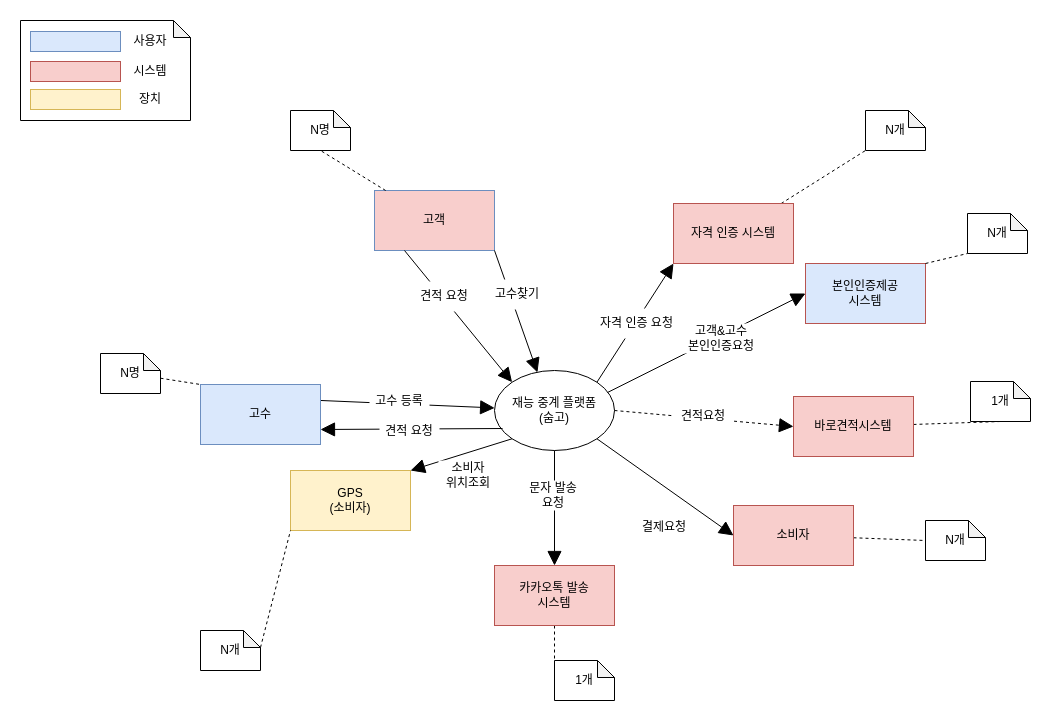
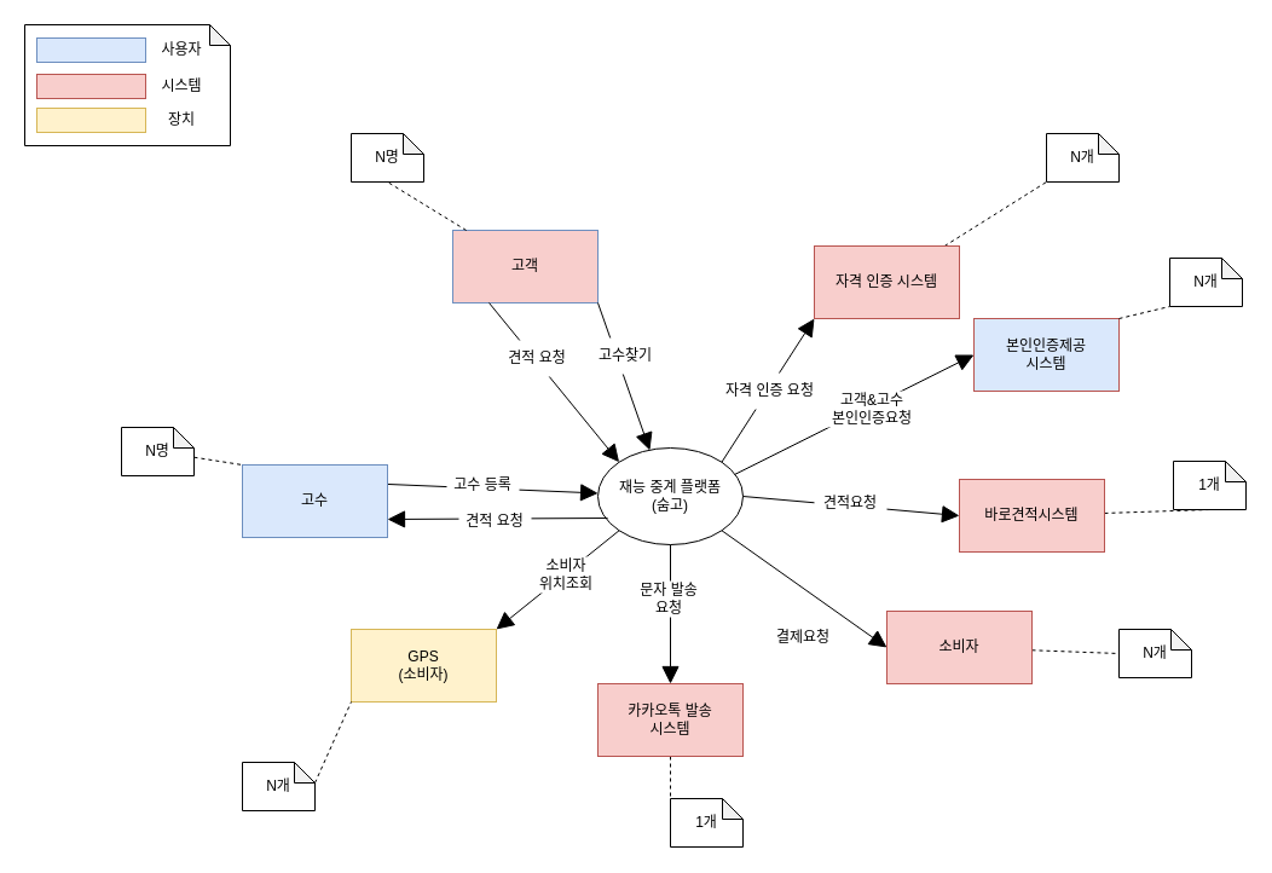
  <mxCell id="0" />
  <mxCell id="1" parent="0" />
  <mxCell id="2" value="재능 중계 플랫폼&lt;br&gt;(숨고)" style="ellipse;whiteSpace=wrap;html=1;" vertex="1" parent="1"><mxGeometry x="494" y="370" width="120" height="80" as="geometry" /></mxCell>
  <mxCell id="3" value="고객" style="rounded=0;whiteSpace=wrap;html=1;fillColor=#f8cecc;strokeColor=#6c8ebf;" vertex="1" parent="1"><mxGeometry x="374" y="190" width="120" height="60" as="geometry" /></mxCell>
  <mxCell id="4" style="edgeStyle=none;rounded=0;orthogonalLoop=1;jettySize=auto;html=1;entryX=0;entryY=0;entryDx=0;entryDy=0;dashed=1;endArrow=none;endFill=0;startArrow=none;" edge="1" parent="1" source="15" target="6"><mxGeometry relative="1" as="geometry"><mxPoint x="200" y="203" as="targetPoint" /></mxGeometry></mxCell>
  <mxCell id="5" style="edgeStyle=none;rounded=0;orthogonalLoop=1;jettySize=auto;html=1;endArrow=block;endFill=1;startSize=13;endSize=12;" edge="1" parent="1" target="2"><mxGeometry relative="1" as="geometry"><mxPoint x="320" y="399.974" as="sourcePoint" /><mxPoint x="494" y="397" as="targetPoint" /></mxGeometry></mxCell>
  <mxCell id="6" value="고수" style="rounded=0;whiteSpace=wrap;html=1;fillColor=#dae8fc;strokeColor=#6c8ebf;" vertex="1" parent="1"><mxGeometry x="200" y="384" width="120" height="60" as="geometry" /></mxCell>
  <mxCell id="7" style="edgeStyle=none;rounded=0;orthogonalLoop=1;jettySize=auto;html=1;entryX=0;entryY=0.5;entryDx=0;entryDy=0;entryPerimeter=0;dashed=1;endArrow=none;endFill=0;" edge="1" parent="1" source="8" target="11"><mxGeometry relative="1" as="geometry" /></mxCell>
  <mxCell id="8" value="소비자" style="rounded=0;whiteSpace=wrap;html=1;fillColor=#f8cecc;strokeColor=#b85450;" vertex="1" parent="1"><mxGeometry x="733" y="505" width="120" height="60" as="geometry" /></mxCell>
  <mxCell id="9" style="edgeStyle=none;rounded=0;orthogonalLoop=1;jettySize=auto;html=1;entryX=0.5;entryY=1;entryDx=0;entryDy=0;entryPerimeter=0;dashed=1;endArrow=none;endFill=0;" edge="1" parent="1" source="10" target="12"><mxGeometry relative="1" as="geometry" /></mxCell>
  <mxCell id="10" value="바로견적시스템" style="rounded=0;whiteSpace=wrap;html=1;fillColor=#f8cecc;strokeColor=#b85450;" vertex="1" parent="1"><mxGeometry x="793" y="396" width="120" height="60" as="geometry" /></mxCell>
  <mxCell id="11" value="N개" style="shape=note;whiteSpace=wrap;html=1;backgroundOutline=1;darkOpacity=0.05;size=17;" vertex="1" parent="1"><mxGeometry x="925" y="520" width="60" height="40" as="geometry" /></mxCell>
  <mxCell id="12" value="1개" style="shape=note;whiteSpace=wrap;html=1;backgroundOutline=1;darkOpacity=0.05;size=17;" vertex="1" parent="1"><mxGeometry x="970" y="381" width="60" height="40" as="geometry" /></mxCell>
  <mxCell id="13" value="N명" style="shape=note;whiteSpace=wrap;html=1;backgroundOutline=1;darkOpacity=0.05;size=17;" vertex="1" parent="1"><mxGeometry x="290" y="110" width="60" height="40" as="geometry" /></mxCell>
  <mxCell id="14" value="" style="edgeStyle=none;rounded=0;orthogonalLoop=1;jettySize=auto;html=1;dashed=1;endArrow=none;endFill=0;entryX=0.5;entryY=1;entryDx=0;entryDy=0;entryPerimeter=0;" edge="1" parent="1" source="3" target="13"><mxGeometry relative="1" as="geometry"><mxPoint x="564" y="130" as="sourcePoint" /><mxPoint x="516" y="110" as="targetPoint" /></mxGeometry></mxCell>
  <mxCell id="15" value="N명" style="shape=note;whiteSpace=wrap;html=1;backgroundOutline=1;darkOpacity=0.05;size=17;" vertex="1" parent="1"><mxGeometry x="100" y="353" width="60" height="40" as="geometry" /></mxCell>
  <mxCell id="16" style="edgeStyle=none;rounded=0;orthogonalLoop=1;jettySize=auto;html=1;entryX=0;entryY=0.5;entryDx=0;entryDy=0;entryPerimeter=0;dashed=1;endArrow=none;endFill=0;" edge="1" parent="1" source="17" target="18"><mxGeometry relative="1" as="geometry" /></mxCell>
  <mxCell id="17" value="카카오톡 발송&lt;br&gt;시스템" style="rounded=0;whiteSpace=wrap;html=1;fillColor=#f8cecc;strokeColor=#b85450;" vertex="1" parent="1"><mxGeometry x="494" y="565" width="120" height="60" as="geometry" /></mxCell>
  <mxCell id="18" value="1개" style="shape=note;whiteSpace=wrap;html=1;backgroundOutline=1;darkOpacity=0.05;size=17;" vertex="1" parent="1"><mxGeometry x="554" y="660" width="60" height="40" as="geometry" /></mxCell>
  <mxCell id="19" value="고수 등록" style="text;html=1;align=center;verticalAlign=middle;whiteSpace=wrap;rounded=0;fillColor=default;" vertex="1" parent="1"><mxGeometry x="369" y="386" width="60" height="30" as="geometry" /></mxCell>
  <mxCell id="20" style="edgeStyle=none;rounded=0;orthogonalLoop=1;jettySize=auto;html=1;entryX=0;entryY=1;entryDx=0;entryDy=0;entryPerimeter=0;endArrow=none;endFill=0;startSize=13;endSize=12;dashed=1;" edge="1" parent="1" source="21" target="22"><mxGeometry relative="1" as="geometry" /></mxCell>
  <mxCell id="21" value="자격 인증 시스템" style="rounded=0;whiteSpace=wrap;html=1;fillColor=#f8cecc;strokeColor=#b85450;" vertex="1" parent="1"><mxGeometry x="673" y="203" width="120" height="60" as="geometry" /></mxCell>
  <mxCell id="22" value="N개" style="shape=note;whiteSpace=wrap;html=1;backgroundOutline=1;darkOpacity=0.05;size=17;" vertex="1" parent="1"><mxGeometry x="865" y="110" width="60" height="40" as="geometry" /></mxCell>
  <mxCell id="23" style="edgeStyle=none;rounded=0;orthogonalLoop=1;jettySize=auto;html=1;endArrow=block;endFill=1;startSize=13;endSize=12;entryX=0;entryY=0.5;entryDx=0;entryDy=0;exitX=1;exitY=1;exitDx=0;exitDy=0;" edge="1" parent="1" source="2" target="8"><mxGeometry relative="1" as="geometry"><mxPoint x="401.334" y="290" as="sourcePoint" /><mxPoint x="507.574" y="391.716" as="targetPoint" /></mxGeometry></mxCell>
  <mxCell id="24" value="결제요청" style="text;html=1;align=center;verticalAlign=middle;whiteSpace=wrap;rounded=0;fillColor=default;" vertex="1" parent="1"><mxGeometry x="634" y="512" width="60" height="30" as="geometry" /></mxCell>
- <mxCell id="25" style="edgeStyle=none;rounded=0;orthogonalLoop=1;jettySize=auto;html=1;endArrow=block;endFill=1;startSize=13;endSize=12;entryX=0;entryY=0.5;entryDx=0;entryDy=0;exitX=1;exitY=0.5;exitDx=0;exitDy=0;dashed=1;" edge="1" parent="1" source="2" target="10"><mxGeometry relative="1" as="geometry"><mxPoint x="606.426" y="448.284" as="sourcePoint" /><mxPoint x="840" y="510" as="targetPoint" /></mxGeometry></mxCell>
+ <mxCell id="25" style="edgeStyle=none;rounded=0;orthogonalLoop=1;jettySize=auto;html=1;endArrow=block;endFill=1;startSize=13;endSize=12;entryX=0;entryY=0.5;entryDx=0;entryDy=0;exitX=1;exitY=0.5;exitDx=0;exitDy=0;" edge="1" parent="1" source="2" target="10"><mxGeometry relative="1" as="geometry"><mxPoint x="606.426" y="448.284" as="sourcePoint" /><mxPoint x="840" y="510" as="targetPoint" /></mxGeometry></mxCell>
  <mxCell id="26" value="견적요청" style="text;html=1;align=center;verticalAlign=middle;whiteSpace=wrap;rounded=0;fillColor=default;" vertex="1" parent="1"><mxGeometry x="673" y="401" width="60" height="30" as="geometry" /></mxCell>
  <mxCell id="27" style="edgeStyle=none;rounded=0;orthogonalLoop=1;jettySize=auto;html=1;endArrow=block;endFill=1;startSize=13;endSize=12;entryX=0;entryY=1;entryDx=0;entryDy=0;exitX=1;exitY=0;exitDx=0;exitDy=0;" edge="1" parent="1" source="2" target="21"><mxGeometry relative="1" as="geometry"><mxPoint x="624" y="420" as="sourcePoint" /><mxPoint x="840" y="390" as="targetPoint" /></mxGeometry></mxCell>
  <mxCell id="28" value="자격 인증 요청" style="text;html=1;align=center;verticalAlign=middle;whiteSpace=wrap;rounded=0;fillColor=default;" vertex="1" parent="1"><mxGeometry x="596" y="308" width="81" height="30" as="geometry" /></mxCell>
  <mxCell id="29" style="edgeStyle=none;rounded=0;orthogonalLoop=1;jettySize=auto;html=1;endArrow=block;endFill=1;startSize=13;endSize=12;exitX=1;exitY=1;exitDx=0;exitDy=0;entryX=0.358;entryY=0.025;entryDx=0;entryDy=0;entryPerimeter=0;" edge="1" parent="1" source="3" target="2"><mxGeometry relative="1" as="geometry"><mxPoint x="460.004" y="183.28" as="sourcePoint" /><mxPoint x="570" y="370" as="targetPoint" /></mxGeometry></mxCell>
  <mxCell id="30" style="edgeStyle=none;rounded=0;orthogonalLoop=1;jettySize=auto;html=1;endArrow=block;endFill=1;startSize=13;endSize=12;entryX=0;entryY=0;entryDx=0;entryDy=0;exitX=0.25;exitY=1;exitDx=0;exitDy=0;" edge="1" parent="1" source="3" target="2"><mxGeometry width="350" height="298" relative="1" as="geometry"><mxPoint x="599" y="220" as="sourcePoint" /><mxPoint x="540" y="370" as="targetPoint" /></mxGeometry></mxCell>
  <mxCell id="31" value="견적 요청" style="text;html=1;align=center;verticalAlign=middle;whiteSpace=wrap;rounded=0;fillColor=default;" vertex="1" parent="30"><mxGeometry x="414" y="281" width="60" height="30" as="geometry" /></mxCell>
  <mxCell id="32" value="고수찾기" style="text;html=1;align=center;verticalAlign=middle;whiteSpace=wrap;rounded=0;fillColor=default;" vertex="1" parent="1"><mxGeometry x="487" y="279" width="60" height="30" as="geometry" /></mxCell>
  <mxCell id="33" value="본인인증제공&lt;br&gt;시스템" style="rounded=0;whiteSpace=wrap;html=1;fillColor=#dae8fc;strokeColor=#b85450;" vertex="1" parent="1"><mxGeometry x="805" y="263" width="120" height="60" as="geometry" /></mxCell>
  <mxCell id="34" style="edgeStyle=none;rounded=0;orthogonalLoop=1;jettySize=auto;html=1;endArrow=block;endFill=1;startSize=13;endSize=12;entryX=0;entryY=0.5;entryDx=0;entryDy=0;exitX=0.942;exitY=0.275;exitDx=0;exitDy=0;exitPerimeter=0;" edge="1" parent="1" source="2" target="33"><mxGeometry relative="1" as="geometry"><mxPoint x="624" y="420" as="sourcePoint" /><mxPoint x="840" y="390" as="targetPoint" /></mxGeometry></mxCell>
- <mxCell id="35" value="GPS&lt;br&gt;(소비자)" style="rounded=0;whiteSpace=wrap;html=1;fillColor=#fff2cc;strokeColor=#d6b656;" vertex="1" parent="1"><mxGeometry x="290" y="470" width="120" height="60" as="geometry" /></mxCell>
+ <mxCell id="35" value="GPS&lt;br&gt;(소비자)" style="rounded=0;whiteSpace=wrap;html=1;fillColor=#fff2cc;strokeColor=#d6b656;" vertex="1" parent="1"><mxGeometry x="290" y="520" width="120" height="60" as="geometry" /></mxCell>
  <mxCell id="36" style="edgeStyle=none;rounded=0;orthogonalLoop=1;jettySize=auto;html=1;endArrow=block;endFill=1;startSize=13;endSize=12;entryX=1;entryY=0;entryDx=0;entryDy=0;exitX=0;exitY=1;exitDx=0;exitDy=0;" edge="1" parent="1" source="2" target="35"><mxGeometry relative="1" as="geometry"><mxPoint x="519.426" y="588.716" as="sourcePoint" /><mxPoint x="596" y="470" as="targetPoint" /></mxGeometry></mxCell>
  <mxCell id="37" value="N개" style="shape=note;whiteSpace=wrap;html=1;backgroundOutline=1;darkOpacity=0.05;size=17;" vertex="1" parent="1"><mxGeometry x="200" y="630" width="60" height="40" as="geometry" /></mxCell>
  <mxCell id="38" style="edgeStyle=none;rounded=0;orthogonalLoop=1;jettySize=auto;html=1;entryX=0;entryY=1;entryDx=0;entryDy=0;dashed=1;endArrow=none;endFill=0;startArrow=none;exitX=0;exitY=0;exitDx=60;exitDy=17;exitPerimeter=0;" edge="1" parent="1" source="37" target="35"><mxGeometry relative="1" as="geometry"><mxPoint x="220" y="384.714" as="sourcePoint" /><mxPoint x="260" y="391" as="targetPoint" /></mxGeometry></mxCell>
  <mxCell id="39" value="소비자&lt;br&gt;위치조회" style="text;html=1;align=center;verticalAlign=middle;whiteSpace=wrap;rounded=0;fillColor=default;" vertex="1" parent="1"><mxGeometry x="438" y="460" width="60" height="30" as="geometry" /></mxCell>
  <mxCell id="40" style="edgeStyle=none;rounded=0;orthogonalLoop=1;jettySize=auto;html=1;endArrow=block;endFill=1;startSize=13;endSize=12;entryX=0.5;entryY=0;entryDx=0;entryDy=0;" edge="1" parent="1" source="2" target="17"><mxGeometry relative="1" as="geometry"><mxPoint x="561.996" y="482.004" as="sourcePoint" /><mxPoint x="795.57" y="543.72" as="targetPoint" /></mxGeometry></mxCell>
  <mxCell id="41" value="문자 발송&lt;br&gt;요청" style="text;html=1;align=center;verticalAlign=middle;whiteSpace=wrap;rounded=0;fillColor=default;" vertex="1" parent="1"><mxGeometry x="523" y="480" width="60" height="30" as="geometry" /></mxCell>
  <mxCell id="42" value="N개" style="shape=note;whiteSpace=wrap;html=1;backgroundOutline=1;darkOpacity=0.05;size=17;" vertex="1" parent="1"><mxGeometry x="967" y="213" width="60" height="40" as="geometry" /></mxCell>
  <mxCell id="43" style="edgeStyle=none;rounded=0;orthogonalLoop=1;jettySize=auto;html=1;entryX=0;entryY=1;entryDx=0;entryDy=0;entryPerimeter=0;dashed=1;endArrow=none;endFill=0;exitX=1;exitY=0;exitDx=0;exitDy=0;" edge="1" parent="1" source="33" target="42"><mxGeometry relative="1" as="geometry"><mxPoint x="960" y="374" as="sourcePoint" /><mxPoint x="1050" y="350" as="targetPoint" /></mxGeometry></mxCell>
  <mxCell id="44" value="고객&amp;amp;고수&lt;br&gt;본인인증요청" style="text;html=1;align=center;verticalAlign=middle;whiteSpace=wrap;rounded=0;fillColor=default;" vertex="1" parent="1"><mxGeometry x="677" y="323" width="88" height="30" as="geometry" /></mxCell>
  <mxCell id="45" style="edgeStyle=none;rounded=0;orthogonalLoop=1;jettySize=auto;html=1;endArrow=block;endFill=1;startSize=13;endSize=12;entryX=1;entryY=0.75;entryDx=0;entryDy=0;exitX=0.067;exitY=0.725;exitDx=0;exitDy=0;exitPerimeter=0;" edge="1" parent="1" source="2" target="6"><mxGeometry relative="1" as="geometry"><mxPoint x="335" y="446.974" as="sourcePoint" /><mxPoint x="509" y="444" as="targetPoint" /></mxGeometry></mxCell>
  <mxCell id="46" value="견적 요청" style="text;html=1;align=center;verticalAlign=middle;whiteSpace=wrap;rounded=0;fillColor=default;" vertex="1" parent="1"><mxGeometry x="379" y="416" width="60" height="30" as="geometry" /></mxCell>
  <mxCell id="47" value="" style="group" vertex="1" connectable="0" parent="1"><mxGeometry x="20" y="20" width="170" height="100" as="geometry" /></mxCell>
  <mxCell id="48" value="" style="shape=note;whiteSpace=wrap;html=1;backgroundOutline=1;darkOpacity=0.05;size=17;" vertex="1" parent="47"><mxGeometry width="170" height="100" as="geometry" /></mxCell>
  <mxCell id="49" value="" style="rounded=0;whiteSpace=wrap;html=1;fillColor=#dae8fc;strokeColor=#6c8ebf;" vertex="1" parent="47"><mxGeometry x="10" y="11" width="90" height="20" as="geometry" /></mxCell>
  <mxCell id="50" value="사용자" style="text;html=1;strokeColor=none;fillColor=none;align=center;verticalAlign=middle;whiteSpace=wrap;rounded=0;" vertex="1" parent="47"><mxGeometry x="100" y="6" width="60" height="30" as="geometry" /></mxCell>
  <mxCell id="51" value="" style="rounded=0;whiteSpace=wrap;html=1;fillColor=#f8cecc;strokeColor=#b85450;" vertex="1" parent="47"><mxGeometry x="10" y="41" width="90" height="20" as="geometry" /></mxCell>
  <mxCell id="52" value="시스템" style="text;html=1;strokeColor=none;fillColor=none;align=center;verticalAlign=middle;whiteSpace=wrap;rounded=0;" vertex="1" parent="47"><mxGeometry x="100" y="36" width="60" height="30" as="geometry" /></mxCell>
  <mxCell id="53" value="" style="rounded=0;whiteSpace=wrap;html=1;fillColor=#fff2cc;strokeColor=#d6b656;" vertex="1" parent="47"><mxGeometry x="10" y="69" width="90" height="20" as="geometry" /></mxCell>
  <mxCell id="54" value="장치" style="text;html=1;strokeColor=none;fillColor=none;align=center;verticalAlign=middle;whiteSpace=wrap;rounded=0;" vertex="1" parent="47"><mxGeometry x="100" y="64" width="60" height="30" as="geometry" /></mxCell>
